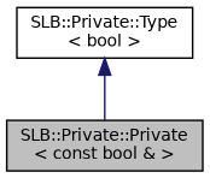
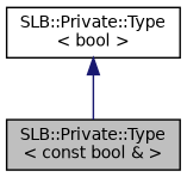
  digraph {
    node [color=black fontname=Helvetica fontsize=10 shape=record style=filled]
-   n1 [fillcolor=grey75 fontcolor=black height=0.2 label="SLB::Private::Private\l\< const bool & \>" width=0.4]
+   n1 [fillcolor=grey75 fontcolor=black height=0.2 label="SLB::Private::Type\l\< const bool & \>" width=0.4]
    n2 [fillcolor=white height=0.2 label="SLB::Private::Type\l\< bool \>" width=0.4]
    n2 -> n1 [color=midnightblue dir=back fontname=Helvetica fontsize=10 labelfontname=Helvetica labelfontsize=10 style=solid]
  }
